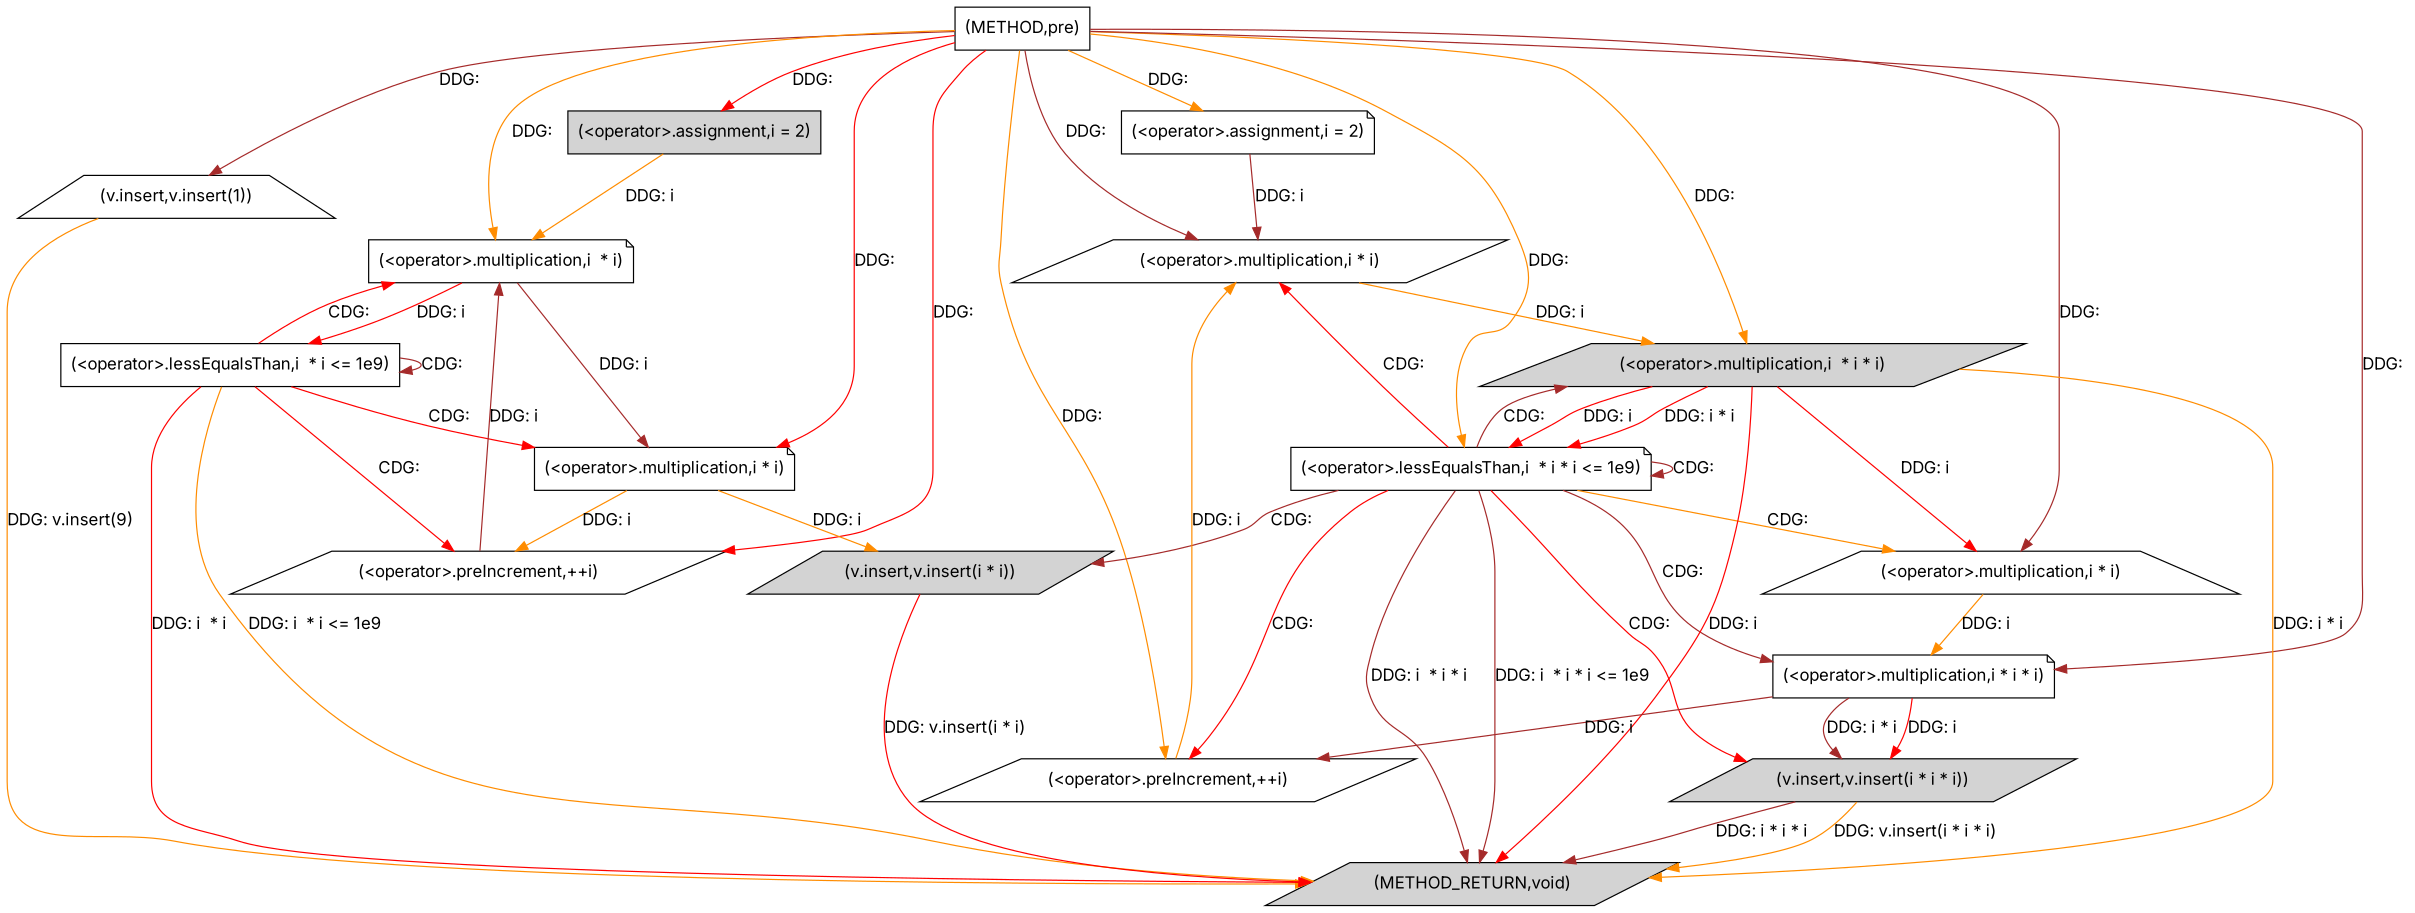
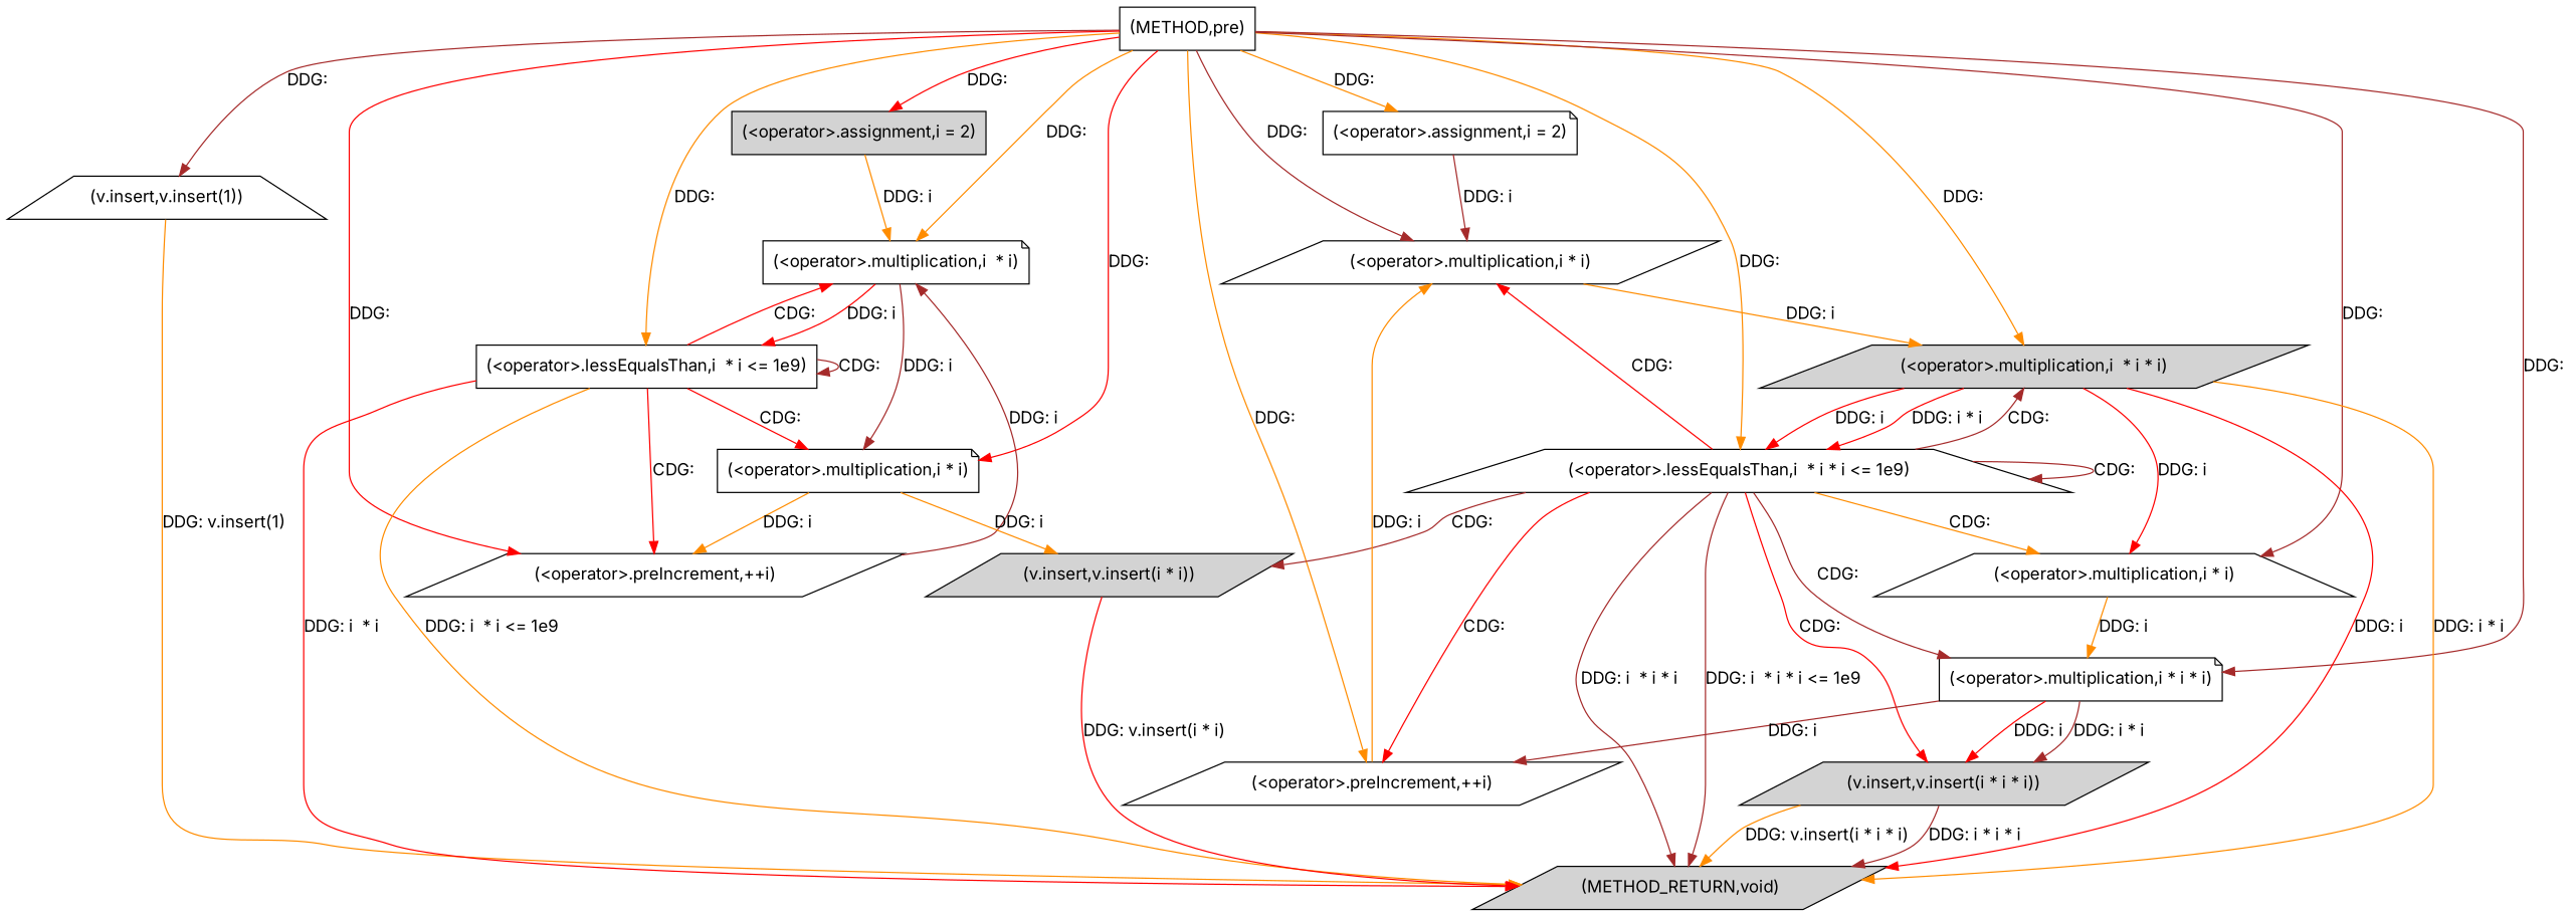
  digraph {
    fontname=Inter
    node [fillcolor=white fontname=Inter shape=parallelogram style=filled]
    edge [color=brown fontname=Inter]
    n1 [label="(METHOD,pre)" shape=box]
    n2 [label="(v.insert,v.insert(1))" shape=trapezium]
    n3 [fillcolor=lightgrey label="(<operator>.assignment,i = 2)" shape=box]
    n4 [label="(<operator>.lessEqualsThan,i  * i <= 1e9)" shape=box]
    n5 [label="(<operator>.preIncrement,++i)"]
    n6 [label="(<operator>.assignment,i = 2)" shape=note]
-   n7 [label="(<operator>.lessEqualsThan,i  * i * i <= 1e9)" shape=note]
+   n7 [label="(<operator>.lessEqualsThan,i  * i * i <= 1e9)" shape=trapezium]
    n8 [label="(<operator>.preIncrement,++i)"]
    n9 [label="(<operator>.multiplication,i  * i)" shape=note]
    n10 [fillcolor=lightgrey label="(<operator>.multiplication,i  * i * i)"]
    n11 [label="(<operator>.multiplication,i * i)" shape=note]
    n12 [label="(<operator>.multiplication,i * i)"]
    n13 [label="(<operator>.multiplication,i * i * i)" shape=note]
    n14 [label="(<operator>.multiplication,i * i)" shape=trapezium]
    n15 [fillcolor=lightgrey label="(METHOD_RETURN,void)"]
    n16 [fillcolor=lightgrey label="(v.insert,v.insert(i * i))"]
    n17 [fillcolor=lightgrey label="(v.insert,v.insert(i * i * i))"]
    n1 -> n2 [label="DDG: "]
    n1 -> n3 [color=red label="DDG: "]
+   n1 -> n4 [color=darkorange label="DDG: "]
    n1 -> n5 [color=red label="DDG: "]
    n1 -> n6 [color=darkorange label="DDG: "]
    n1 -> n7 [color=darkorange label="DDG: "]
    n1 -> n8 [color=darkorange label="DDG: "]
    n1 -> n9 [color=darkorange label="DDG: "]
    n1 -> n10 [color=darkorange label="DDG: "]
    n1 -> n11 [color=red label="DDG: "]
    n1 -> n12 [label="DDG: "]
    n1 -> n13 [label="DDG: "]
    n1 -> n14 [label="DDG: "]
-   n2 -> n15 [color=darkorange label="DDG: v.insert(9)"]
+   n2 -> n15 [color=darkorange label="DDG: v.insert(1)"]
    n3 -> n9 [color=darkorange label="DDG: i"]
    n4 -> n4 [label="CDG: "]
    n4 -> n5 [color=red label="CDG: "]
    n4 -> n9 [color=red label="CDG: "]
    n4 -> n11 [color=red label="CDG: "]
    n4 -> n15 [color=red label="DDG: i  * i"]
    n4 -> n15 [color=darkorange label="DDG: i  * i <= 1e9"]
    n5 -> n9 [label="DDG: i"]
    n6 -> n12 [label="DDG: i"]
    n7 -> n7 [label="CDG: "]
    n7 -> n8 [color=red label="CDG: "]
    n7 -> n10 [label="CDG: "]
    n7 -> n12 [color=red label="CDG: "]
    n7 -> n13 [label="CDG: "]
    n7 -> n14 [color=darkorange label="CDG: "]
    n7 -> n15 [label="DDG: i  * i * i"]
    n7 -> n15 [label="DDG: i  * i * i <= 1e9"]
    n7 -> n16 [label="CDG: "]
    n7 -> n17 [color=red label="CDG: "]
    n8 -> n12 [color=darkorange label="DDG: i"]
    n9 -> n4 [color=red label="DDG: i"]
    n9 -> n11 [label="DDG: i"]
    n10 -> n7 [color=red label="DDG: i"]
    n10 -> n7 [color=red label="DDG: i * i"]
    n10 -> n14 [color=red label="DDG: i"]
    n10 -> n15 [color=red label="DDG: i"]
    n10 -> n15 [color=darkorange label="DDG: i * i"]
    n11 -> n5 [color=darkorange label="DDG: i"]
    n11 -> n16 [color=darkorange label="DDG: i"]
    n12 -> n10 [color=darkorange label="DDG: i"]
    n13 -> n8 [label="DDG: i"]
    n13 -> n17 [color=red label="DDG: i"]
    n13 -> n17 [label="DDG: i * i"]
    n14 -> n13 [color=darkorange label="DDG: i"]
    n16 -> n15 [color=red label="DDG: v.insert(i * i)"]
    n17 -> n15 [label="DDG: i * i * i"]
    n17 -> n15 [color=darkorange label="DDG: v.insert(i * i * i)"]
  }
